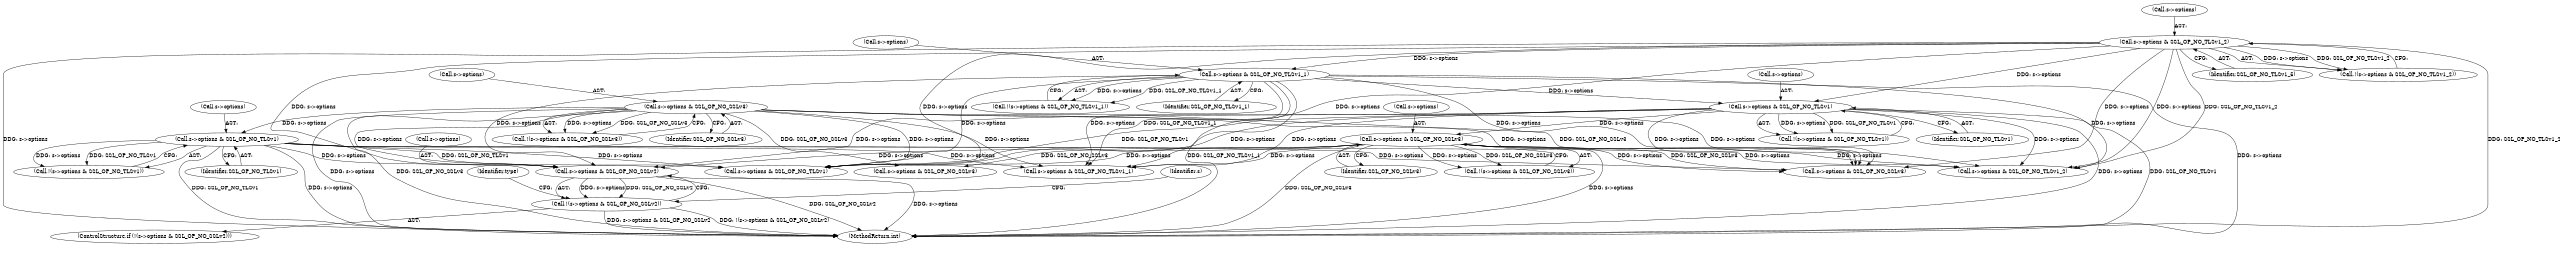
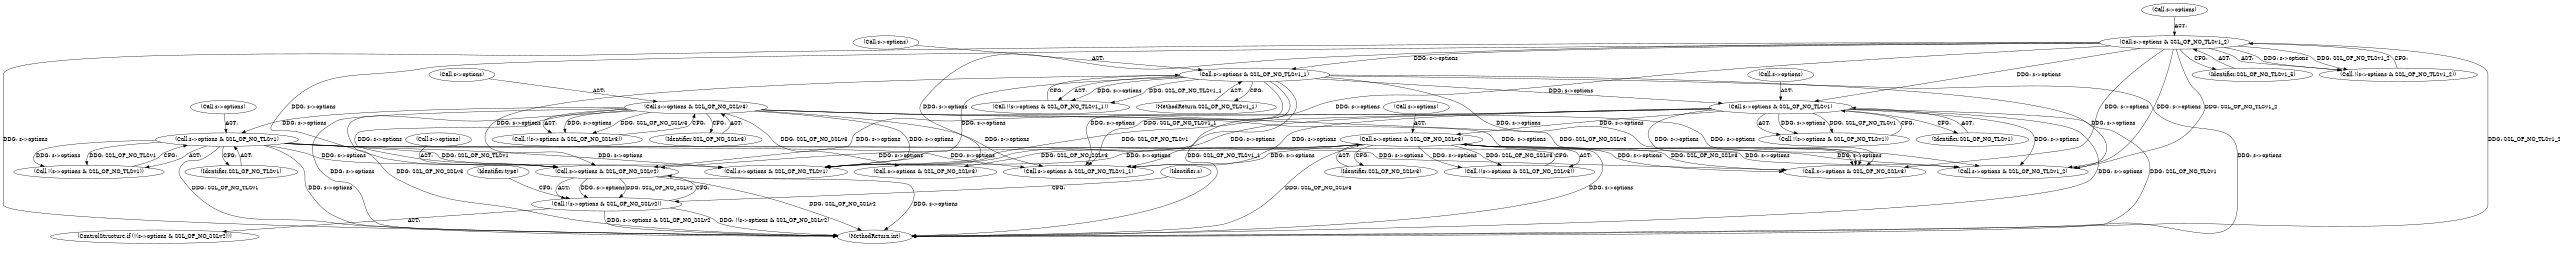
  digraph {
    n1 [label="(Call,s->options & SSL_OP_NO_SSLv2)"]
    n2 [label="(Call,!(s->options & SSL_OP_NO_SSLv2))"]
    n3 [label="(MethodReturn,int)"]
    n4 [label="(ControlStructure,if (!(s->options & SSL_OP_NO_SSLv2)))"]
    n5 [label="(Call,s->options & SSL_OP_NO_TLSv1)"]
    n6 [label="(Call,!(s->options & SSL_OP_NO_TLSv1))"]
    n7 [label="(Call,s->options & SSL_OP_NO_TLSv1)"]
    n8 [label="(Identifier,SSL_OP_NO_TLSv1)"]
    n9 [label="(Call,s->options & SSL_OP_NO_TLSv1_2)"]
    n10 [label="(Call,s->options & SSL_OP_NO_TLSv1_1)"]
    n11 [label="(Call,s->options & SSL_OP_NO_SSLv3)"]
    n12 [label="(Call,s->options & SSL_OP_NO_SSLv3)"]
    n13 [label="(Call,!(s->options & SSL_OP_NO_SSLv3))"]
    n14 [label="(Identifier,SSL_OP_NO_SSLv3)"]
    n15 [label="(Call,s->options & SSL_OP_NO_SSLv3)"]
    n16 [label="(Call,s->options & SSL_OP_NO_TLSv1_2)"]
    n17 [label="(Call,s->options & SSL_OP_NO_TLSv1)"]
    n18 [label="(Call,s->options & SSL_OP_NO_TLSv1_1)"]
    n19 [label="(Identifier,SSL_OP_NO_TLSv1_5)"]
    n20 [label="(Call,!(s->options & SSL_OP_NO_TLSv1_2))"]
    n21 [label="(Call,s->options & SSL_OP_NO_SSLv3)"]
    n22 [label="(Call,!(s->options & SSL_OP_NO_TLSv1))"]
    n23 [label="(Identifier,SSL_OP_NO_TLSv1)"]
    n24 [label="(Call,!(s->options & SSL_OP_NO_TLSv1_1))"]
-   n25 [label="(Identifier,SSL_OP_NO_TLSv1_1)"]
+   n25 [label="(MethodReturn,SSL_OP_NO_TLSv1_1)"]
    n26 [label="(Call,!(s->options & SSL_OP_NO_SSLv3))"]
    n27 [label="(Identifier,SSL_OP_NO_SSLv3)"]
    n28 [label="(Call,s->options)"]
    n29 [label="(Identifier,type)"]
    n30 [label="(Call,s->options)"]
    n31 [label="(Identifier,s)"]
    n32 [label="(Call,s->options)"]
    n33 [label="(Call,s->options)"]
    n34 [label="(Call,s->options)"]
    n35 [label="(Call,s->options)"]
    n36 [label="(Call,s->options)"]
    n1 -> n2 [label="AST: "]
    n1 -> n2 [label="DDG: s->options"]
    n1 -> n2 [label="DDG: SSL_OP_NO_SSLv2"]
    n1 -> n3 [label="DDG: SSL_OP_NO_SSLv2"]
    n1 -> n3 [label="DDG: s->options"]
    n2 -> n1 [label="CFG: "]
    n2 -> n3 [label="DDG: s->options & SSL_OP_NO_SSLv2"]
    n2 -> n3 [label="DDG: !(s->options & SSL_OP_NO_SSLv2)"]
    n2 -> n4 [label="AST: "]
    n5 -> n1 [label="DDG: s->options"]
    n5 -> n3 [label="DDG: s->options"]
    n5 -> n3 [label="DDG: SSL_OP_NO_TLSv1"]
    n5 -> n6 [label="AST: "]
    n5 -> n6 [label="DDG: s->options"]
    n5 -> n6 [label="DDG: SSL_OP_NO_TLSv1"]
    n5 -> n7 [label="DDG: s->options"]
    n5 -> n7 [label="DDG: SSL_OP_NO_TLSv1"]
    n5 -> n8 [label="CFG: "]
    n5 -> n9 [label="DDG: s->options"]
    n5 -> n10 [label="DDG: s->options"]
    n5 -> n11 [label="DDG: s->options"]
    n6 -> n5 [label="CFG: "]
    n8 -> n5 [label="AST: "]
    n12 -> n1 [label="DDG: s->options"]
    n12 -> n3 [label="DDG: s->options"]
    n12 -> n3 [label="DDG: SSL_OP_NO_SSLv3"]
    n12 -> n5 [label="DDG: s->options"]
    n12 -> n7 [label="DDG: s->options"]
    n12 -> n9 [label="DDG: s->options"]
    n12 -> n10 [label="DDG: s->options"]
    n12 -> n11 [label="DDG: s->options"]
    n12 -> n11 [label="DDG: SSL_OP_NO_SSLv3"]
    n12 -> n13 [label="AST: "]
    n12 -> n13 [label="DDG: s->options"]
    n12 -> n13 [label="DDG: SSL_OP_NO_SSLv3"]
    n12 -> n14 [label="CFG: "]
    n12 -> n15 [label="DDG: SSL_OP_NO_SSLv3"]
    n13 -> n12 [label="CFG: "]
    n14 -> n12 [label="AST: "]
    n16 -> n1 [label="DDG: s->options"]
    n16 -> n3 [label="DDG: s->options"]
    n16 -> n3 [label="DDG: SSL_OP_NO_TLSv1_2"]
    n16 -> n7 [label="DDG: s->options"]
    n16 -> n9 [label="DDG: s->options"]
    n16 -> n9 [label="DDG: SSL_OP_NO_TLSv1_2"]
    n16 -> n10 [label="DDG: s->options"]
    n16 -> n11 [label="DDG: s->options"]
    n16 -> n17 [label="DDG: s->options"]
    n16 -> n18 [label="DDG: s->options"]
    n16 -> n19 [label="CFG: "]
    n16 -> n20 [label="AST: "]
    n16 -> n20 [label="DDG: s->options"]
    n16 -> n20 [label="DDG: SSL_OP_NO_TLSv1_2"]
    n17 -> n1 [label="DDG: s->options"]
    n17 -> n3 [label="DDG: SSL_OP_NO_TLSv1"]
    n17 -> n3 [label="DDG: s->options"]
    n17 -> n7 [label="DDG: s->options"]
    n17 -> n7 [label="DDG: SSL_OP_NO_TLSv1"]
    n17 -> n9 [label="DDG: s->options"]
    n17 -> n10 [label="DDG: s->options"]
    n17 -> n11 [label="DDG: s->options"]
    n17 -> n21 [label="DDG: s->options"]
    n17 -> n22 [label="AST: "]
    n17 -> n22 [label="DDG: s->options"]
    n17 -> n22 [label="DDG: SSL_OP_NO_TLSv1"]
    n17 -> n23 [label="CFG: "]
    n18 -> n1 [label="DDG: s->options"]
    n18 -> n3 [label="DDG: SSL_OP_NO_TLSv1_1"]
    n18 -> n3 [label="DDG: s->options"]
    n18 -> n7 [label="DDG: s->options"]
    n18 -> n9 [label="DDG: s->options"]
    n18 -> n10 [label="DDG: s->options"]
    n18 -> n10 [label="DDG: SSL_OP_NO_TLSv1_1"]
    n18 -> n11 [label="DDG: s->options"]
    n18 -> n17 [label="DDG: s->options"]
    n18 -> n24 [label="AST: "]
    n18 -> n24 [label="DDG: s->options"]
    n18 -> n24 [label="DDG: SSL_OP_NO_TLSv1_1"]
    n18 -> n25 [label="CFG: "]
    n19 -> n16 [label="AST: "]
    n20 -> n16 [label="CFG: "]
    n21 -> n1 [label="DDG: s->options"]
    n21 -> n3 [label="DDG: s->options"]
    n21 -> n3 [label="DDG: SSL_OP_NO_SSLv3"]
    n21 -> n7 [label="DDG: s->options"]
    n21 -> n9 [label="DDG: s->options"]
    n21 -> n10 [label="DDG: s->options"]
    n21 -> n11 [label="DDG: s->options"]
    n21 -> n11 [label="DDG: SSL_OP_NO_SSLv3"]
    n21 -> n15 [label="DDG: SSL_OP_NO_SSLv3"]
    n21 -> n26 [label="AST: "]
    n21 -> n26 [label="DDG: s->options"]
    n21 -> n26 [label="DDG: SSL_OP_NO_SSLv3"]
    n21 -> n27 [label="CFG: "]
    n22 -> n17 [label="CFG: "]
    n23 -> n17 [label="AST: "]
    n24 -> n18 [label="CFG: "]
    n25 -> n18 [label="AST: "]
    n26 -> n21 [label="CFG: "]
    n27 -> n21 [label="AST: "]
    n28 -> n18 [label="AST: "]
    n29 -> n2 [label="CFG: "]
    n30 -> n1 [label="AST: "]
    n31 -> n2 [label="CFG: "]
    n32 -> n21 [label="AST: "]
    n33 -> n12 [label="AST: "]
    n34 -> n5 [label="AST: "]
    n35 -> n16 [label="AST: "]
    n36 -> n17 [label="AST: "]
  }
